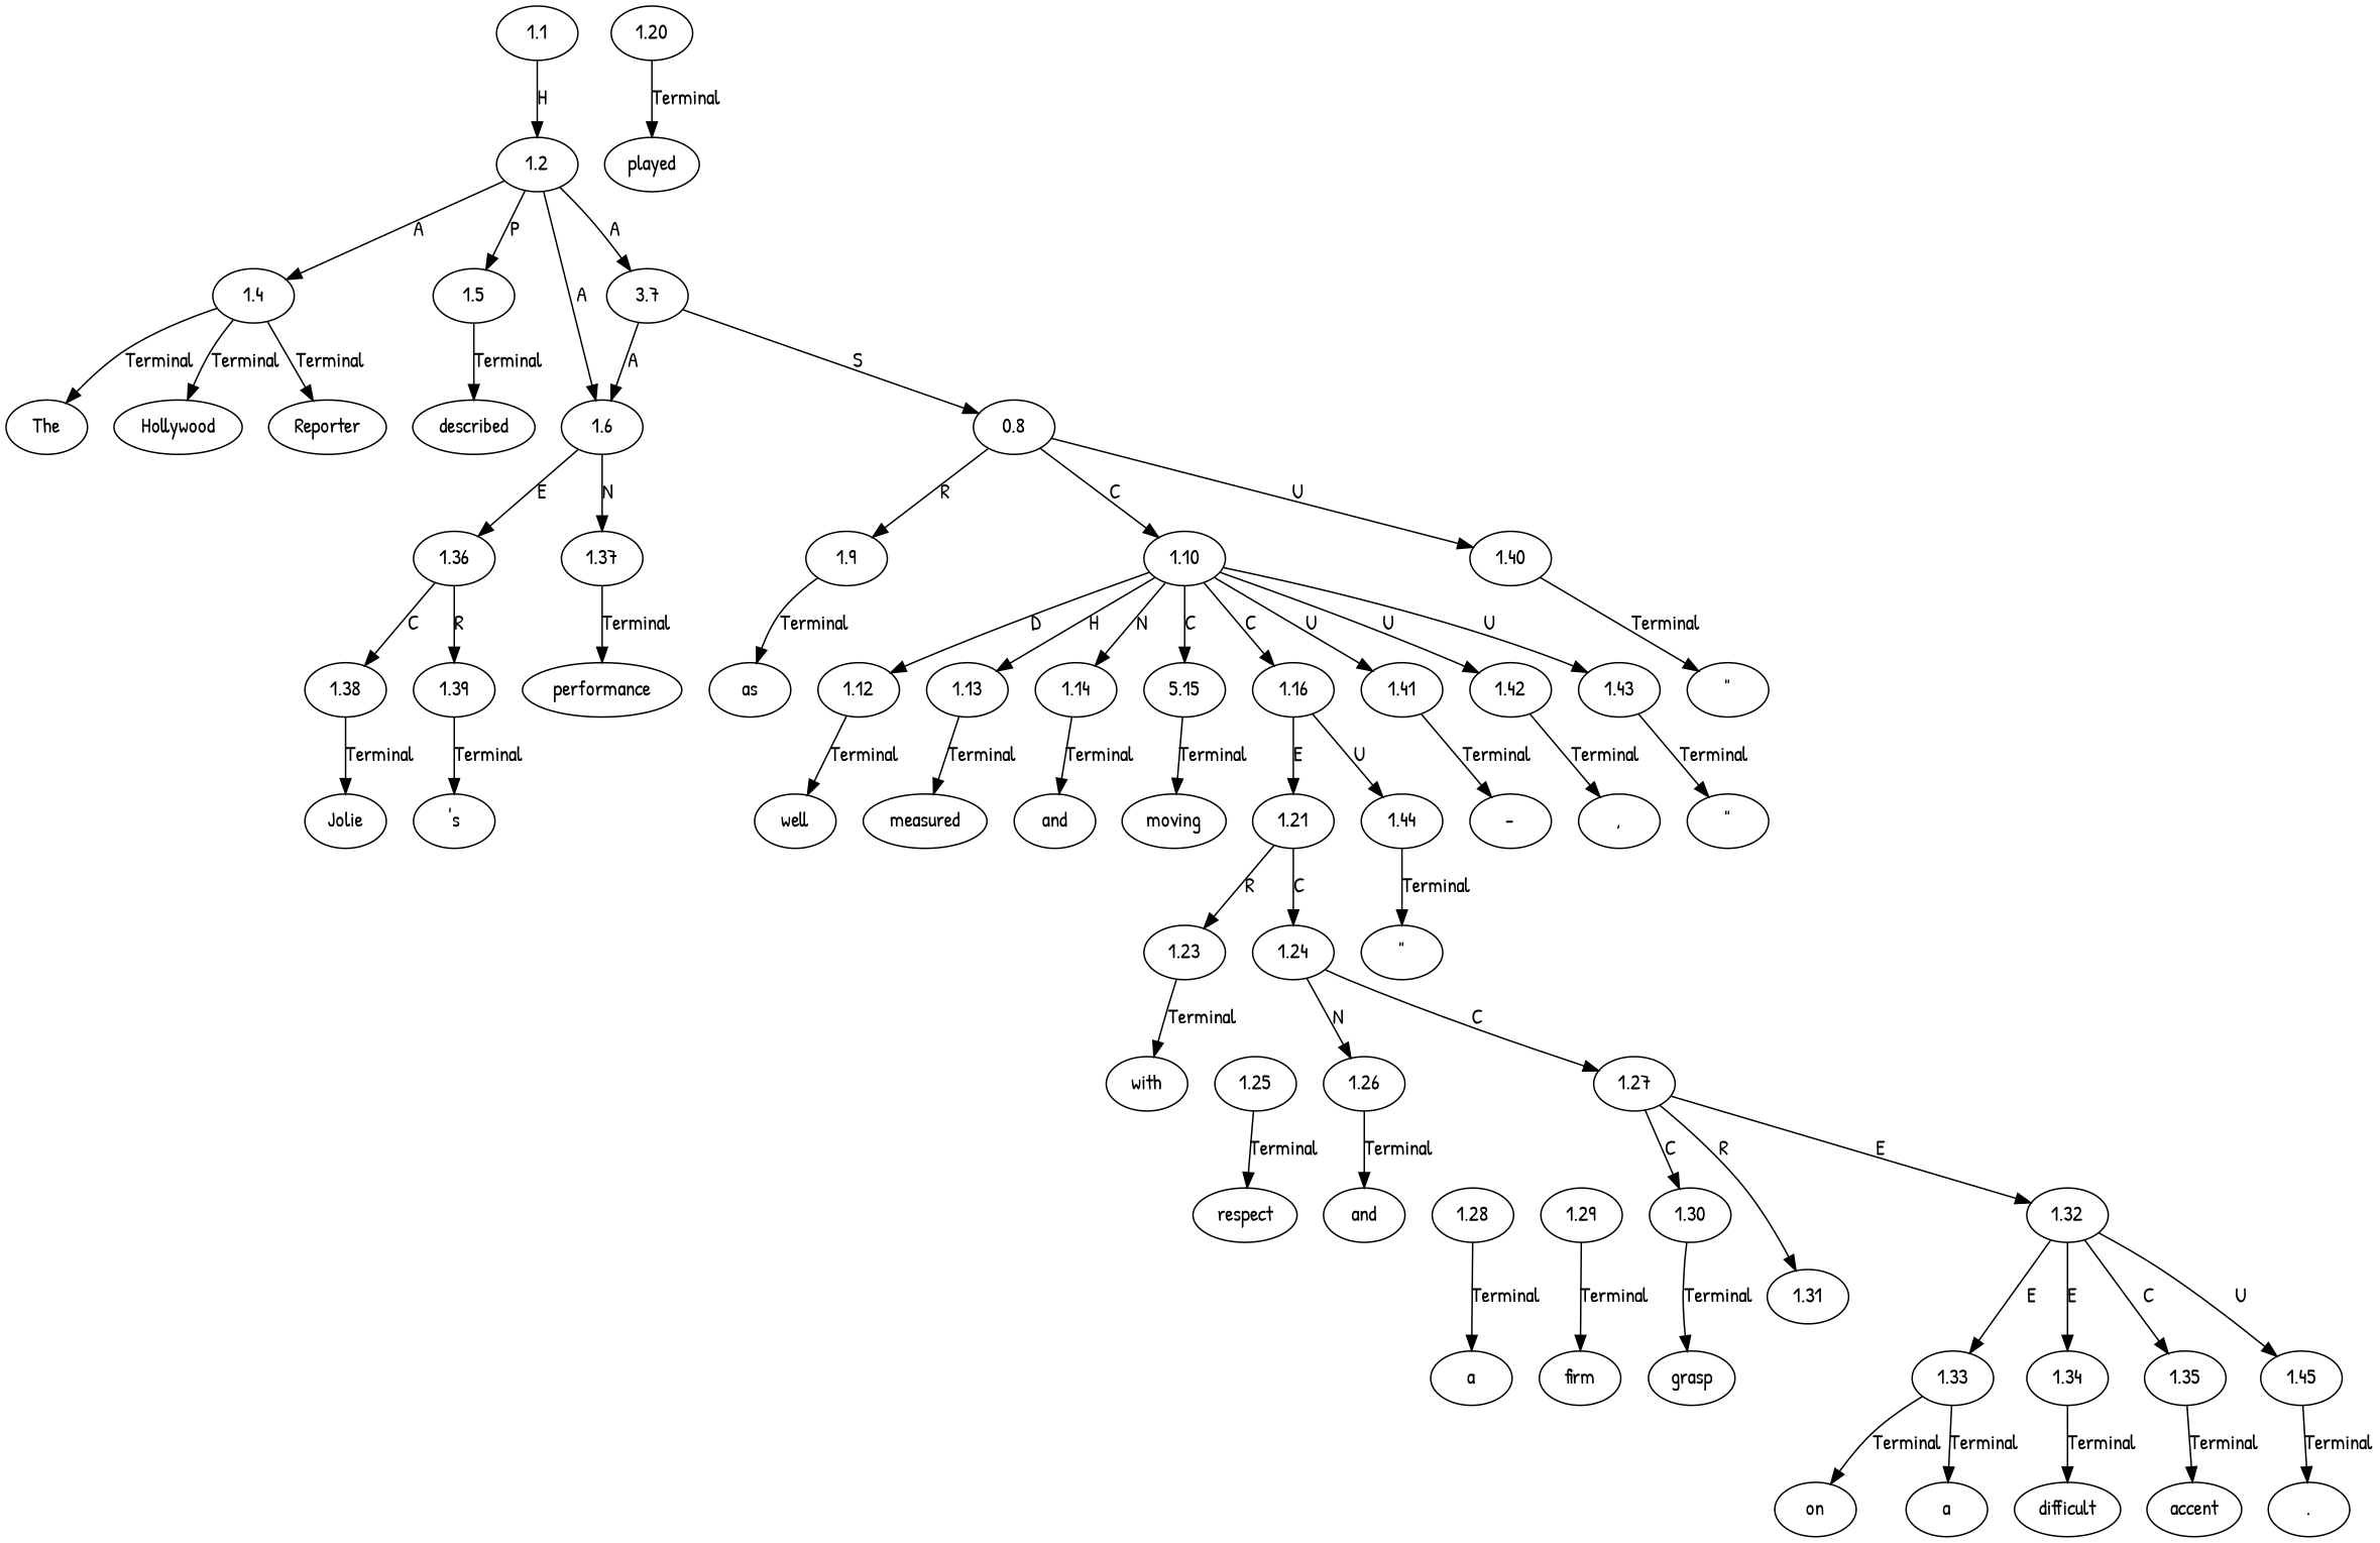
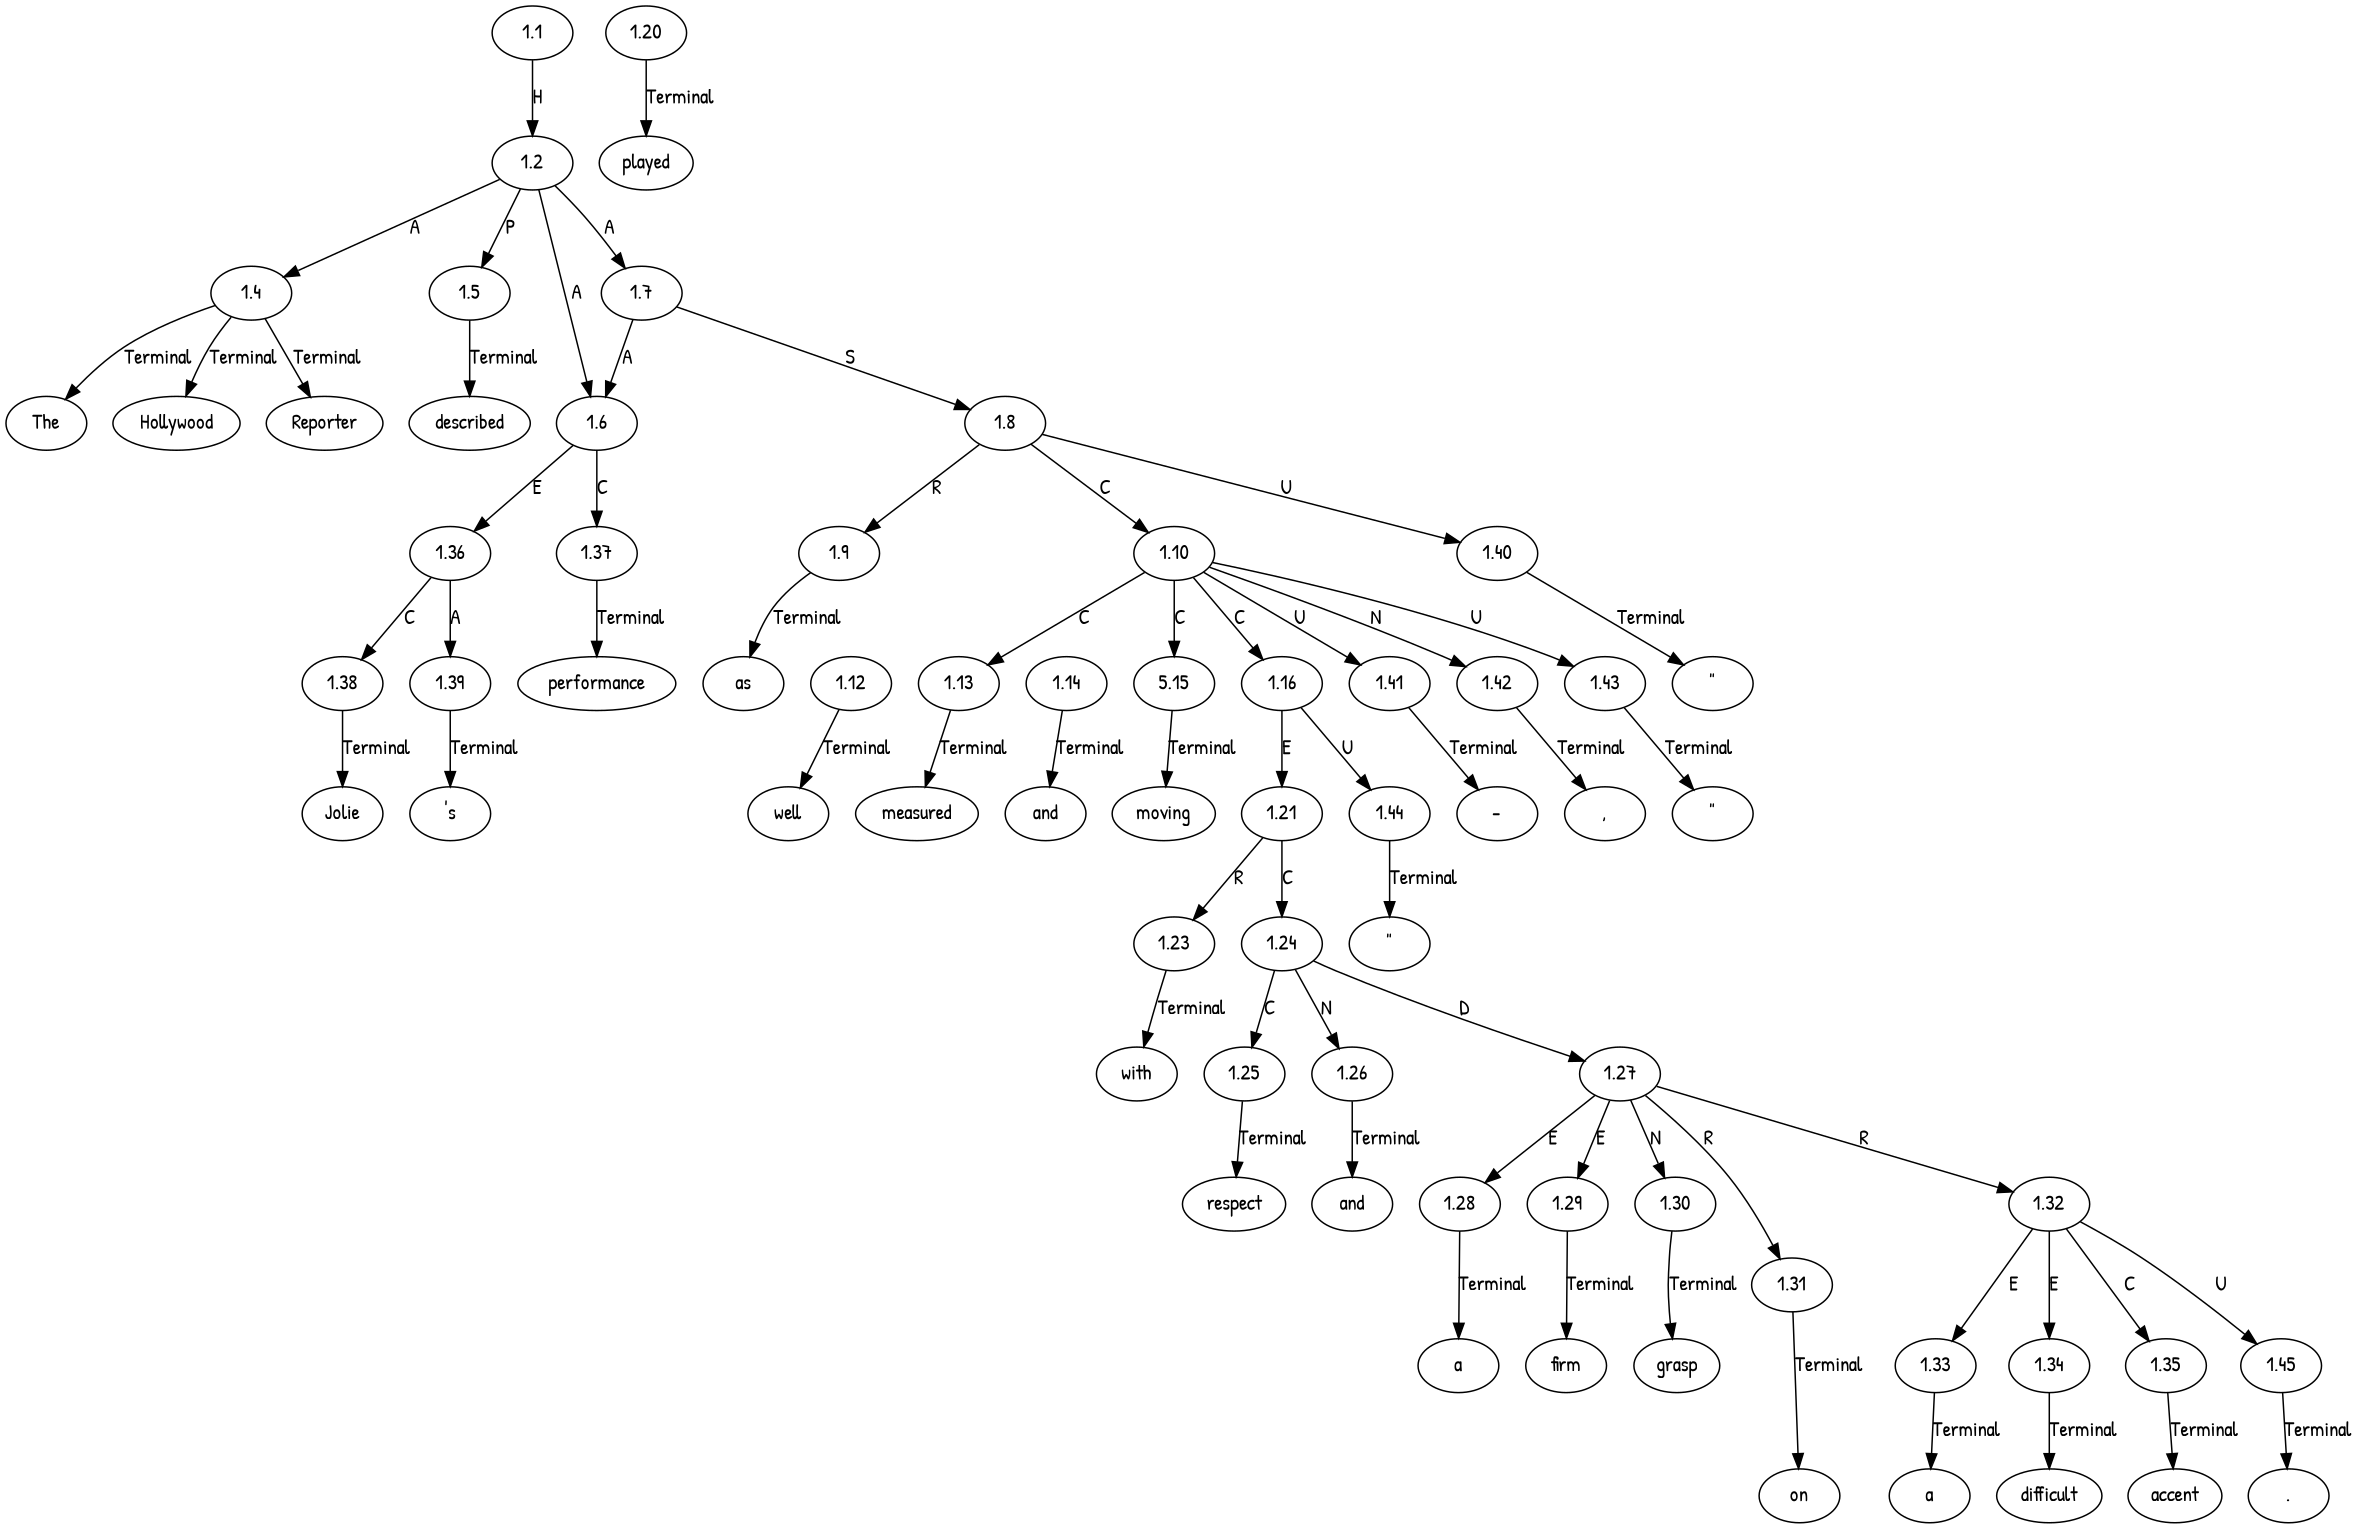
  digraph {
    fontname="Patrick Hand"
    node [fontname="Patrick Hand" ordering=out]
    edge [fontname="Patrick Hand" ordering=out]
    n1 [label=The]
    n2 [label=well]
    n3 [label="-"]
    n4 [label=measured]
    n5 [label=and]
    n6 [label=moving]
    n7 [label=","]
    n8 [label="\""]
    n9 [label=played]
    n10 [label="\""]
    n11 [label=with]
    n12 [label=Hollywood]
    n13 [label=respect]
    n14 [label=and]
    n15 [label=a]
    n16 [label=firm]
    n17 [label=grasp]
    n18 [label=on]
    n19 [label=a]
    n20 [label=difficult]
    n21 [label=accent]
    n22 [label="."]
    n23 [label=Reporter]
    n24 [label=described]
    n25 [label=Jolie]
    n26 [label="'s"]
    n27 [label=performance]
    n28 [label=as]
    n29 [label="\""]
    n30 [label=1.1]
    n31 [label=1.2]
    n32 [label=1.4]
    n33 [label=1.5]
    n34 [label=1.6]
-   n35 [label=3.7]
+   n35 [label=1.7]
    n36 [label=1.36]
    n37 [label=1.37]
-   n38 [label=0.8]
+   n38 [label=1.8]
    n39 [label=1.38]
    n40 [label=1.39]
    n41 [label=1.9]
    n42 [label=1.10]
    n43 [label=1.40]
    n44 [label=1.12]
    n45 [label=1.13]
    n46 [label=1.14]
    n47 [label=5.15]
    n48 [label=1.16]
    n49 [label=1.41]
    n50 [label=1.42]
    n51 [label=1.43]
    n52 [label=1.21]
    n53 [label=1.44]
    n54 [label=1.20]
    n55 [label=1.23]
    n56 [label=1.24]
    n57 [label=1.25]
    n58 [label=1.26]
    n59 [label=1.27]
    n60 [label=1.28]
    n61 [label=1.29]
    n62 [label=1.30]
    n63 [label=1.31]
    n64 [label=1.32]
    n65 [label=1.33]
    n66 [label=1.34]
    n67 [label=1.35]
    n68 [label=1.45]
    n30 -> n31 [label=H]
    n31 -> n32 [label=A]
    n31 -> n33 [label=P]
    n31 -> n34 [label=A]
    n31 -> n35 [label=A]
    n32 -> n1 [label=Terminal]
    n32 -> n12 [label=Terminal]
    n32 -> n23 [label=Terminal]
    n33 -> n24 [label=Terminal]
    n34 -> n36 [label=E]
-   n34 -> n37 [label=N]
+   n34 -> n37 [label=C]
    n35 -> n34 [label=A]
    n35 -> n38 [label=S]
    n36 -> n39 [label=C]
-   n36 -> n40 [label=R]
+   n36 -> n40 [label=A]
    n37 -> n27 [label=Terminal]
    n38 -> n41 [label=R]
    n38 -> n42 [label=C]
    n38 -> n43 [label=U]
    n39 -> n25 [label=Terminal]
    n40 -> n26 [label=Terminal]
    n41 -> n28 [label=Terminal]
-   n42 -> n44 [label=D]
-   n42 -> n45 [label=H]
-   n42 -> n46 [label=N]
+   n42 -> n45 [label=C]
    n42 -> n47 [label=C]
    n42 -> n48 [label=C]
    n42 -> n49 [label=U]
-   n42 -> n50 [label=U]
+   n42 -> n50 [label=N]
    n42 -> n51 [label=U]
    n43 -> n29 [label=Terminal]
    n44 -> n2 [label=Terminal]
    n45 -> n4 [label=Terminal]
    n46 -> n5 [label=Terminal]
    n47 -> n6 [label=Terminal]
    n48 -> n52 [label=E]
    n48 -> n53 [label=U]
    n49 -> n3 [label=Terminal]
    n50 -> n7 [label=Terminal]
    n51 -> n8 [label=Terminal]
    n52 -> n55 [label=R]
    n52 -> n56 [label=C]
    n53 -> n10 [label=Terminal]
    n54 -> n9 [label=Terminal]
    n55 -> n11 [label=Terminal]
+   n56 -> n57 [label=C]
    n56 -> n58 [label=N]
-   n56 -> n59 [label=C]
+   n56 -> n59 [label=D]
    n57 -> n13 [label=Terminal]
    n58 -> n14 [label=Terminal]
-   n59 -> n62 [label=C]
+   n59 -> n60 [label=E]
+   n59 -> n61 [label=E]
+   n59 -> n62 [label=N]
    n59 -> n63 [label=R]
-   n59 -> n64 [label=E]
+   n59 -> n64 [label=R]
    n60 -> n15 [label=Terminal]
    n61 -> n16 [label=Terminal]
    n62 -> n17 [label=Terminal]
-   n65 -> n18 [label=Terminal]
+   n63 -> n18 [label=Terminal]
    n64 -> n65 [label=E]
    n64 -> n66 [label=E]
    n64 -> n67 [label=C]
    n64 -> n68 [label=U]
    n65 -> n19 [label=Terminal]
    n66 -> n20 [label=Terminal]
    n67 -> n21 [label=Terminal]
    n68 -> n22 [label=Terminal]
  }
